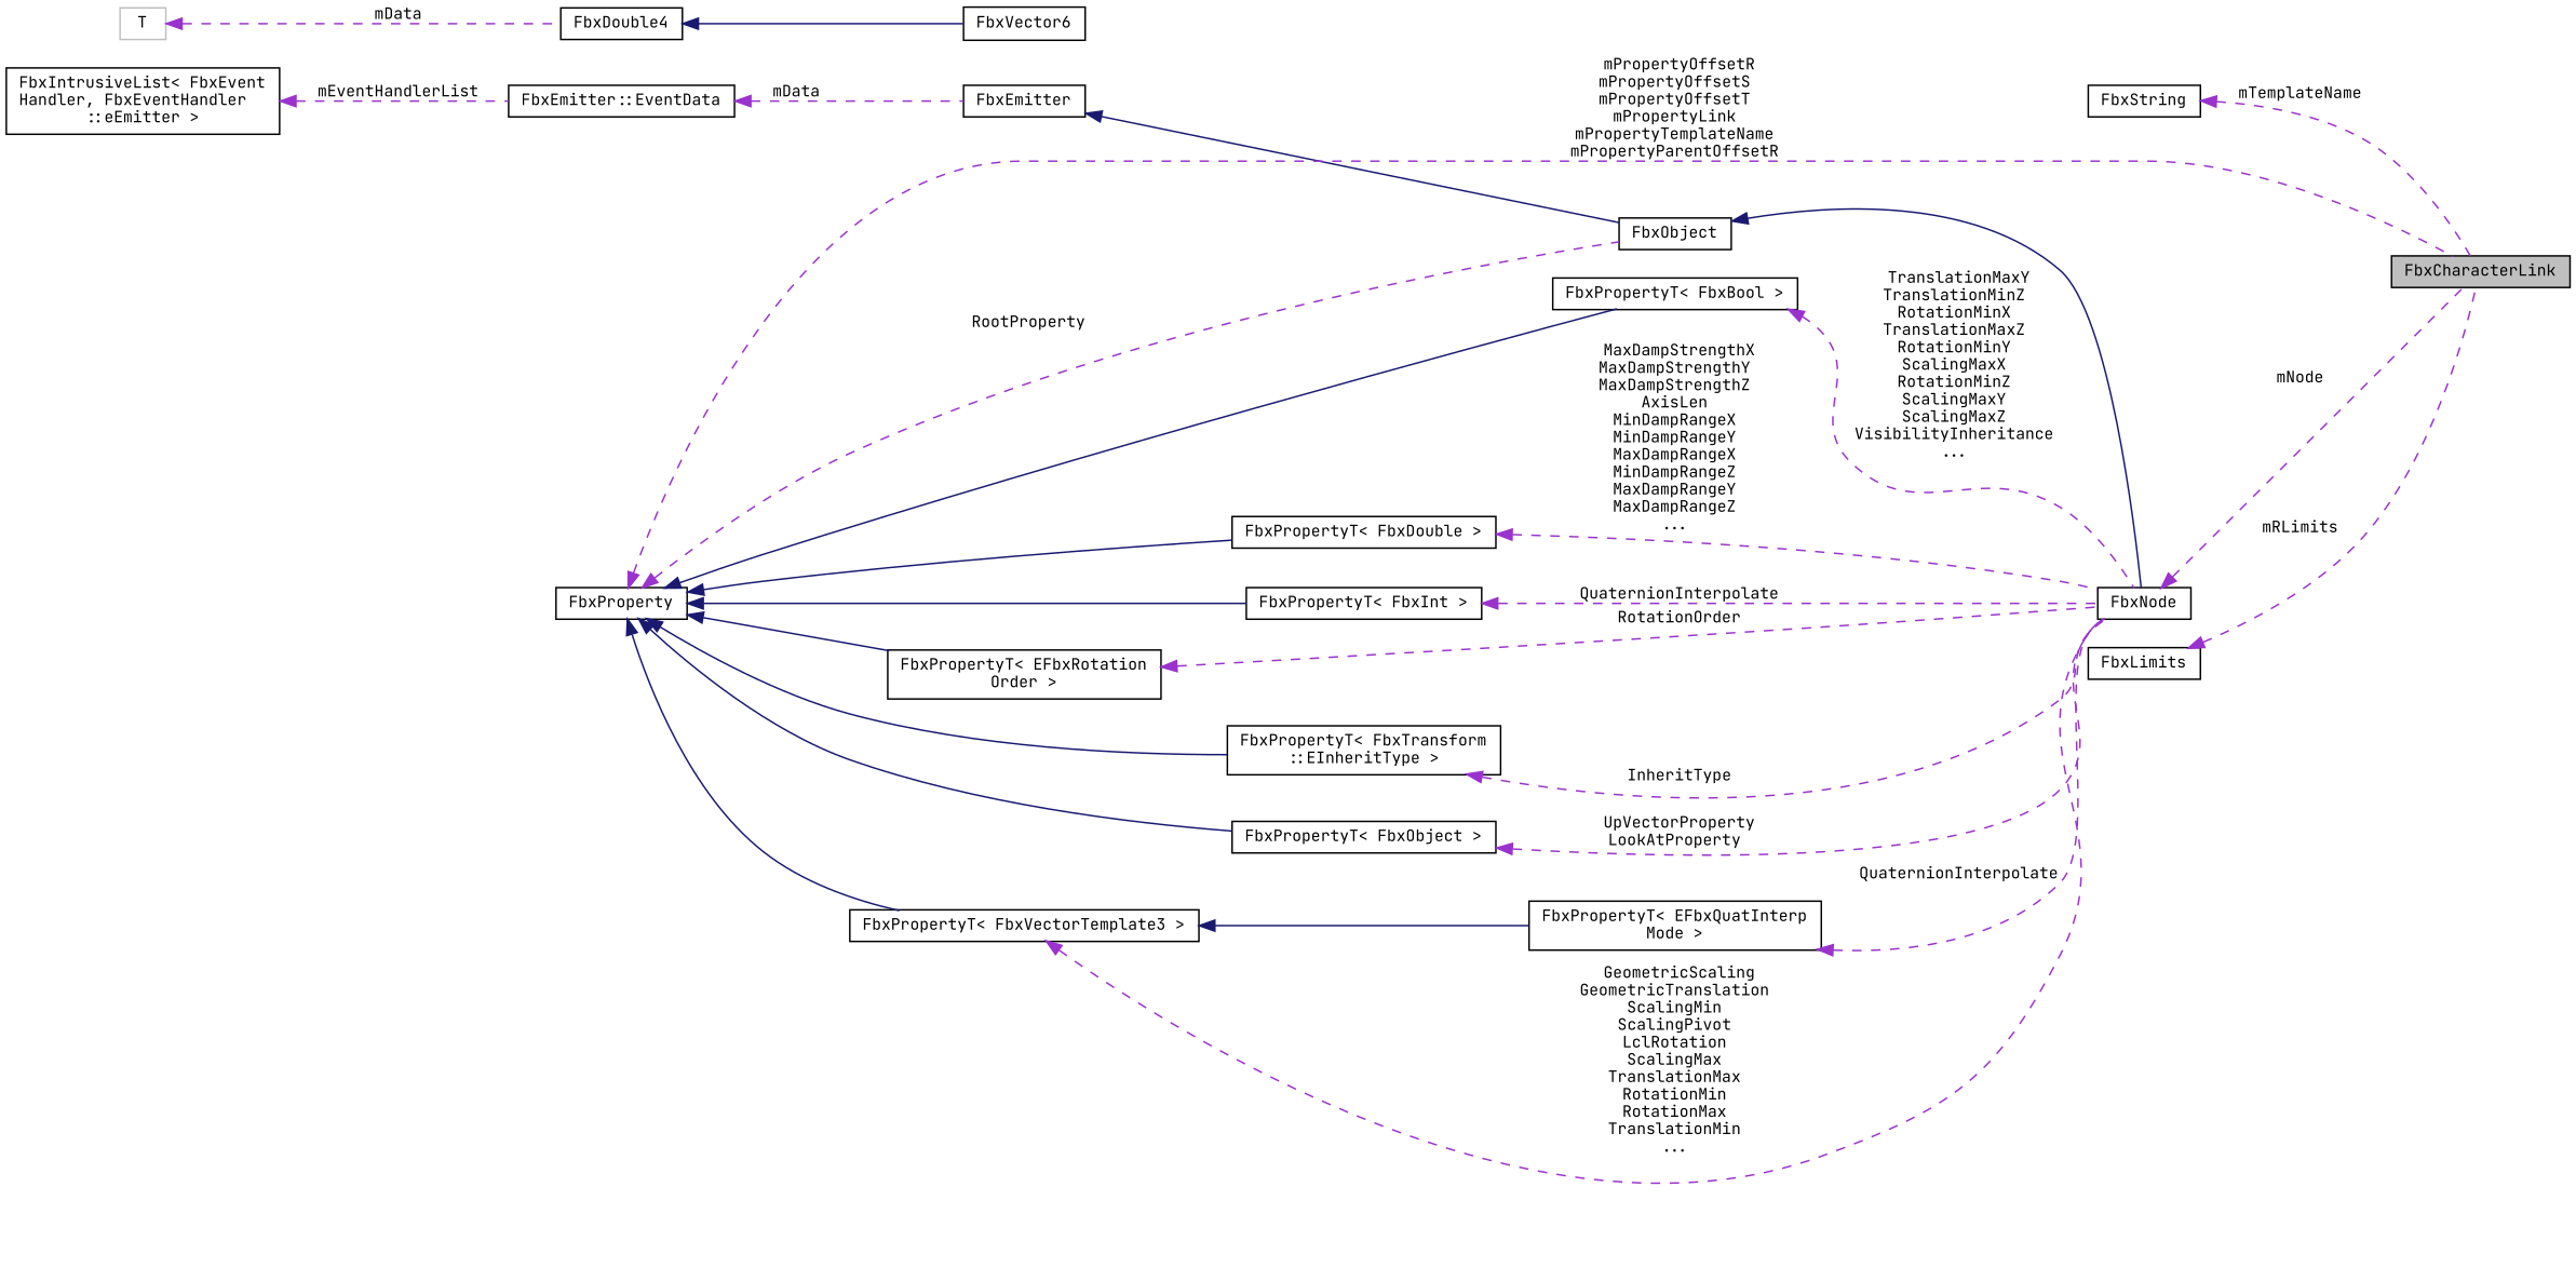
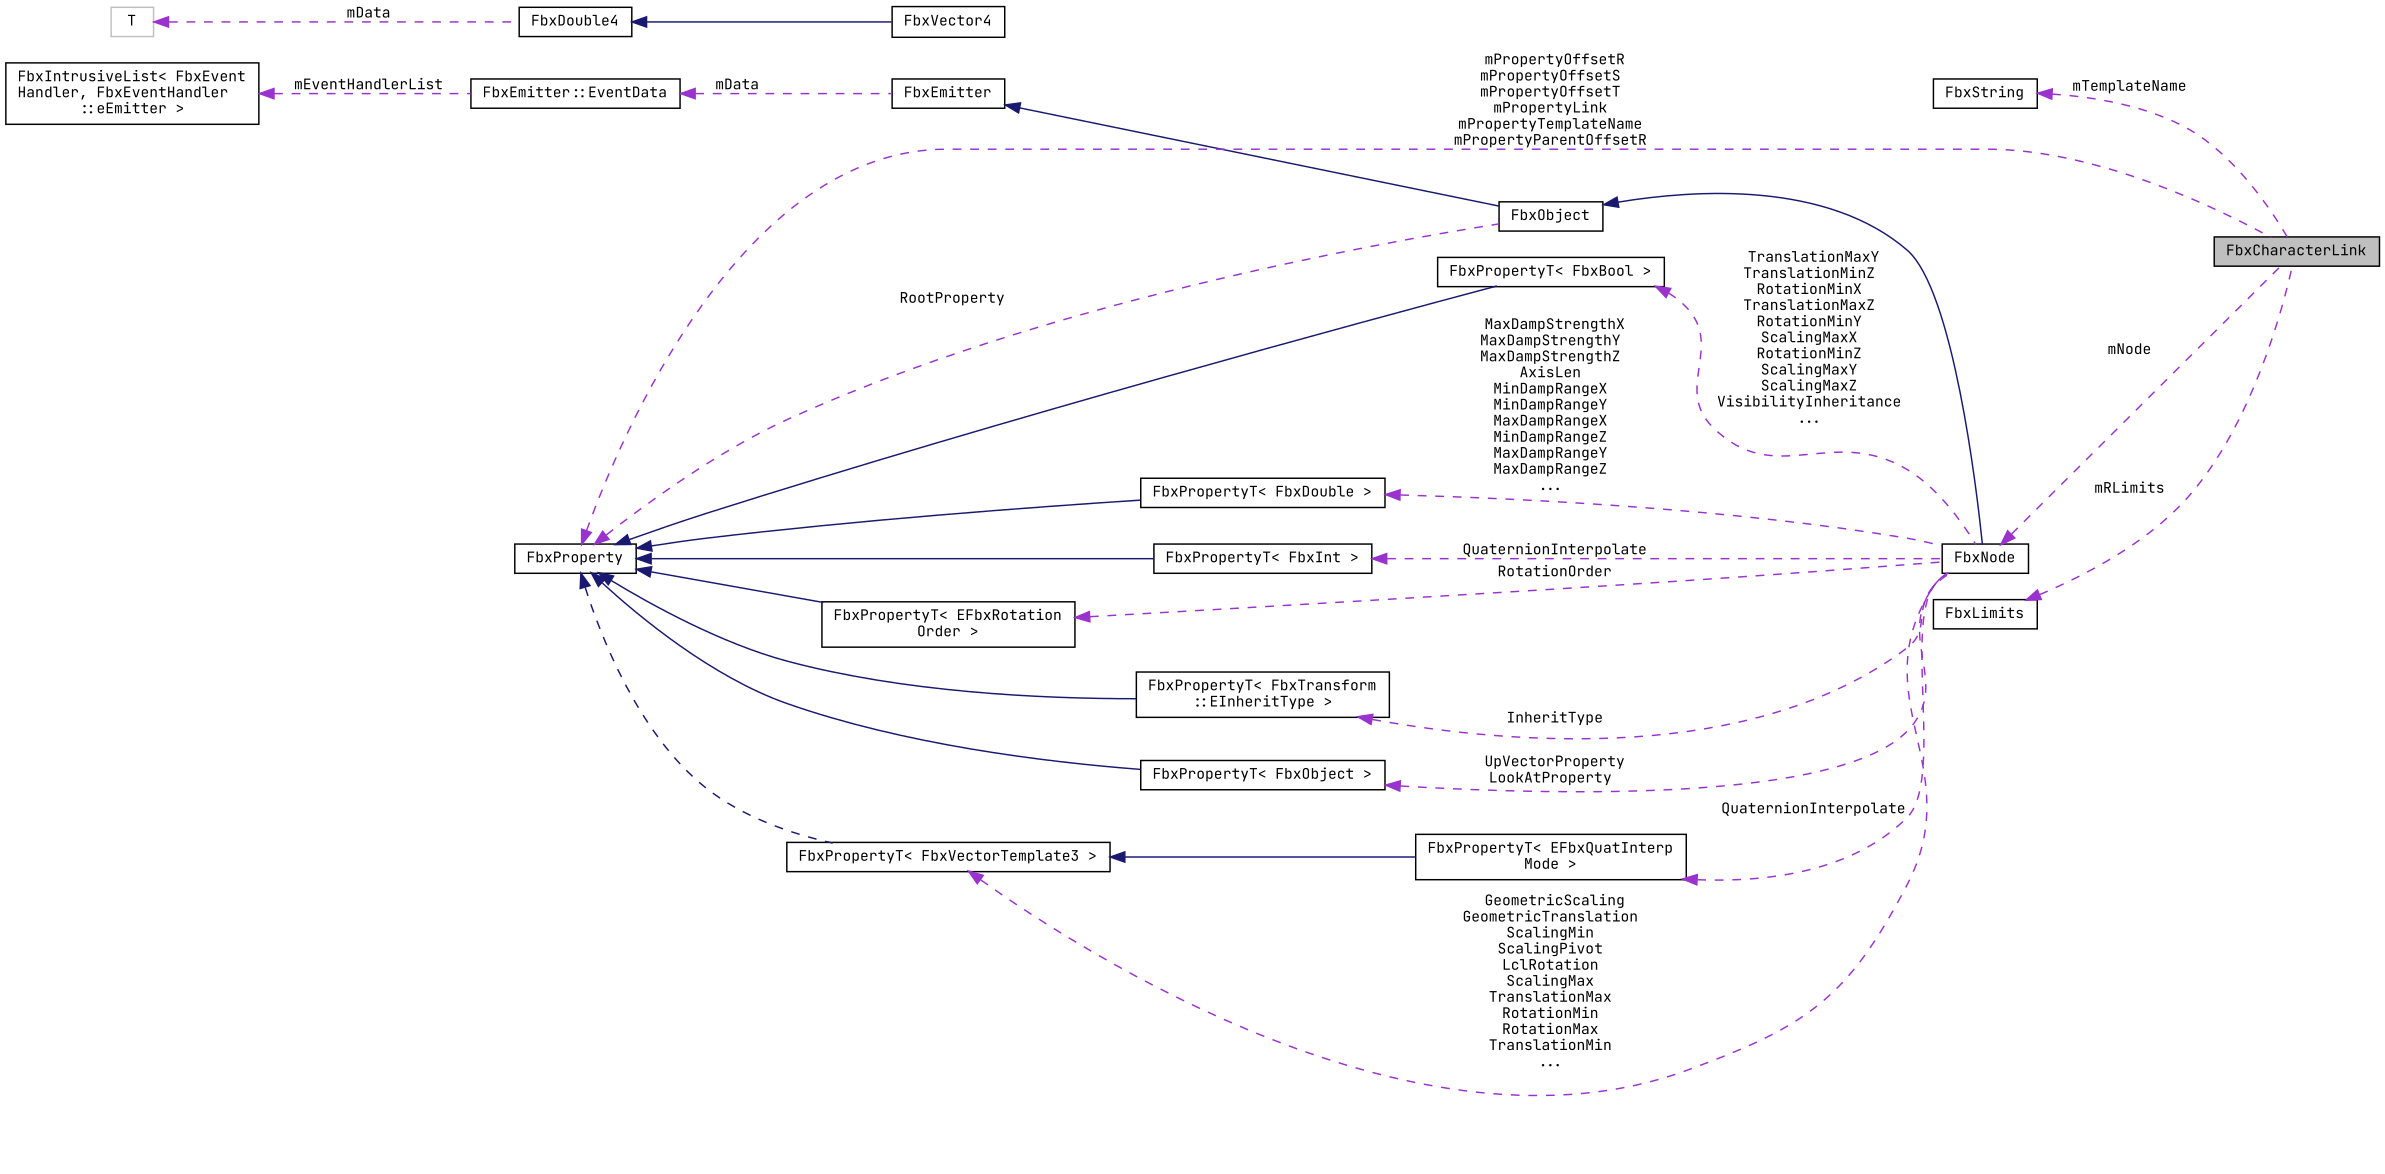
  digraph {
    fontname="JetBrains Mono"
    rankdir=LR
    node [color=black fillcolor=white fontname="JetBrains Mono" fontsize=10 shape=record style=filled]
    edge [color=darkorchid3 dir=back fontname="JetBrains Mono" fontsize=10 labelfontname=Helvetica labelfontsize=10 style=dashed]
    n1 [fillcolor=grey75 fontcolor=black height=0.2 label=FbxCharacterLink width=0.4]
    n2 [height=0.2 label=FbxString width=0.4]
-   n3 [height=0.2 label=FbxVector6 width=0.4]
+   n3 [height=0.2 label=FbxVector4 width=0.4]
    n4 [height=0.2 label=FbxDouble4 width=0.4]
    n5 [color=grey75 height=0.2 label=T width=0.4]
    n6 [height=0.2 label=FbxNode width=0.4]
    n7 [height=0.2 label=FbxObject width=0.4]
    n8 [height=0.2 label=FbxEmitter width=0.4]
    n9 [height=0.2 label="FbxEmitter::EventData" width=0.4]
    n10 [height=0.2 label="FbxIntrusiveList\< FbxEvent\lHandler, FbxEventHandler\l::eEmitter \>" width=0.4]
    n11 [height=0.2 label=FbxProperty width=0.4]
    n12 [height=0.2 label="FbxPropertyT\< FbxTransform\l::EInheritType \>" width=0.4]
    n13 [height=0.2 label="FbxPropertyT\< FbxObject \>" width=0.4]
    n14 [height=0.2 label="FbxPropertyT\< FbxDouble \>" width=0.4]
    n15 [height=0.2 label="FbxPropertyT\< FbxBool \>" width=0.4]
    n16 [height=0.2 label="FbxPropertyT\< FbxVectorTemplate3 \>" width=0.4]
    n17 [height=0.2 label="FbxPropertyT\< FbxInt \>" width=0.4]
    n18 [height=0.2 label="FbxPropertyT\< EFbxRotation\lOrder \>" width=0.4]
    n19 [height=0.2 label="FbxPropertyT\< EFbxQuatInterp\lMode \>" width=0.4]
    n20 [height=0.2 label=FbxLimits width=0.4]
    n2 -> n1 [label=" mTemplateName"]
    n4 -> n3 [color=midnightblue style=solid]
    n5 -> n4 [label=" mData"]
    n6 -> n1 [label=" mNode"]
    n7 -> n6 [color=midnightblue style=solid]
    n8 -> n7 [color=midnightblue style=solid]
    n9 -> n8 [label=" mData"]
    n10 -> n9 [label=" mEventHandlerList"]
    n11 -> n1 [label=" mPropertyOffsetR\nmPropertyOffsetS\nmPropertyOffsetT\nmPropertyLink\nmPropertyTemplateName\nmPropertyParentOffsetR"]
    n11 -> n7 [label=" RootProperty"]
    n11 -> n12 [color=midnightblue style=solid]
    n11 -> n13 [color=midnightblue style=solid]
    n11 -> n14 [color=midnightblue style=solid]
    n11 -> n15 [color=midnightblue style=solid]
-   n11 -> n16 [color=midnightblue style=solid]
+   n11 -> n16 [color=midnightblue]
    n11 -> n17 [color=midnightblue style=solid]
    n11 -> n18 [color=midnightblue style=solid]
    n12 -> n6 [label=" InheritType"]
    n13 -> n6 [label=" UpVectorProperty\nLookAtProperty"]
    n14 -> n6 [label=" MaxDampStrengthX\nMaxDampStrengthY\nMaxDampStrengthZ\nAxisLen\nMinDampRangeX\nMinDampRangeY\nMaxDampRangeX\nMinDampRangeZ\nMaxDampRangeY\nMaxDampRangeZ\n..."]
    n15 -> n6 [label=" TranslationMaxY\nTranslationMinZ\nRotationMinX\nTranslationMaxZ\nRotationMinY\nScalingMaxX\nRotationMinZ\nScalingMaxY\nScalingMaxZ\nVisibilityInheritance\n..."]
    n16 -> n6 [label=" GeometricScaling\nGeometricTranslation\nScalingMin\nScalingPivot\nLclRotation\nScalingMax\nTranslationMax\nRotationMin\nRotationMax\nTranslationMin\n..."]
    n16 -> n19 [color=midnightblue style=solid]
    n17 -> n6 [label=" QuaternionInterpolate"]
    n18 -> n6 [label=" RotationOrder"]
    n19 -> n6 [label=" QuaternionInterpolate"]
    n20 -> n1 [label=" mRLimits"]
  }
